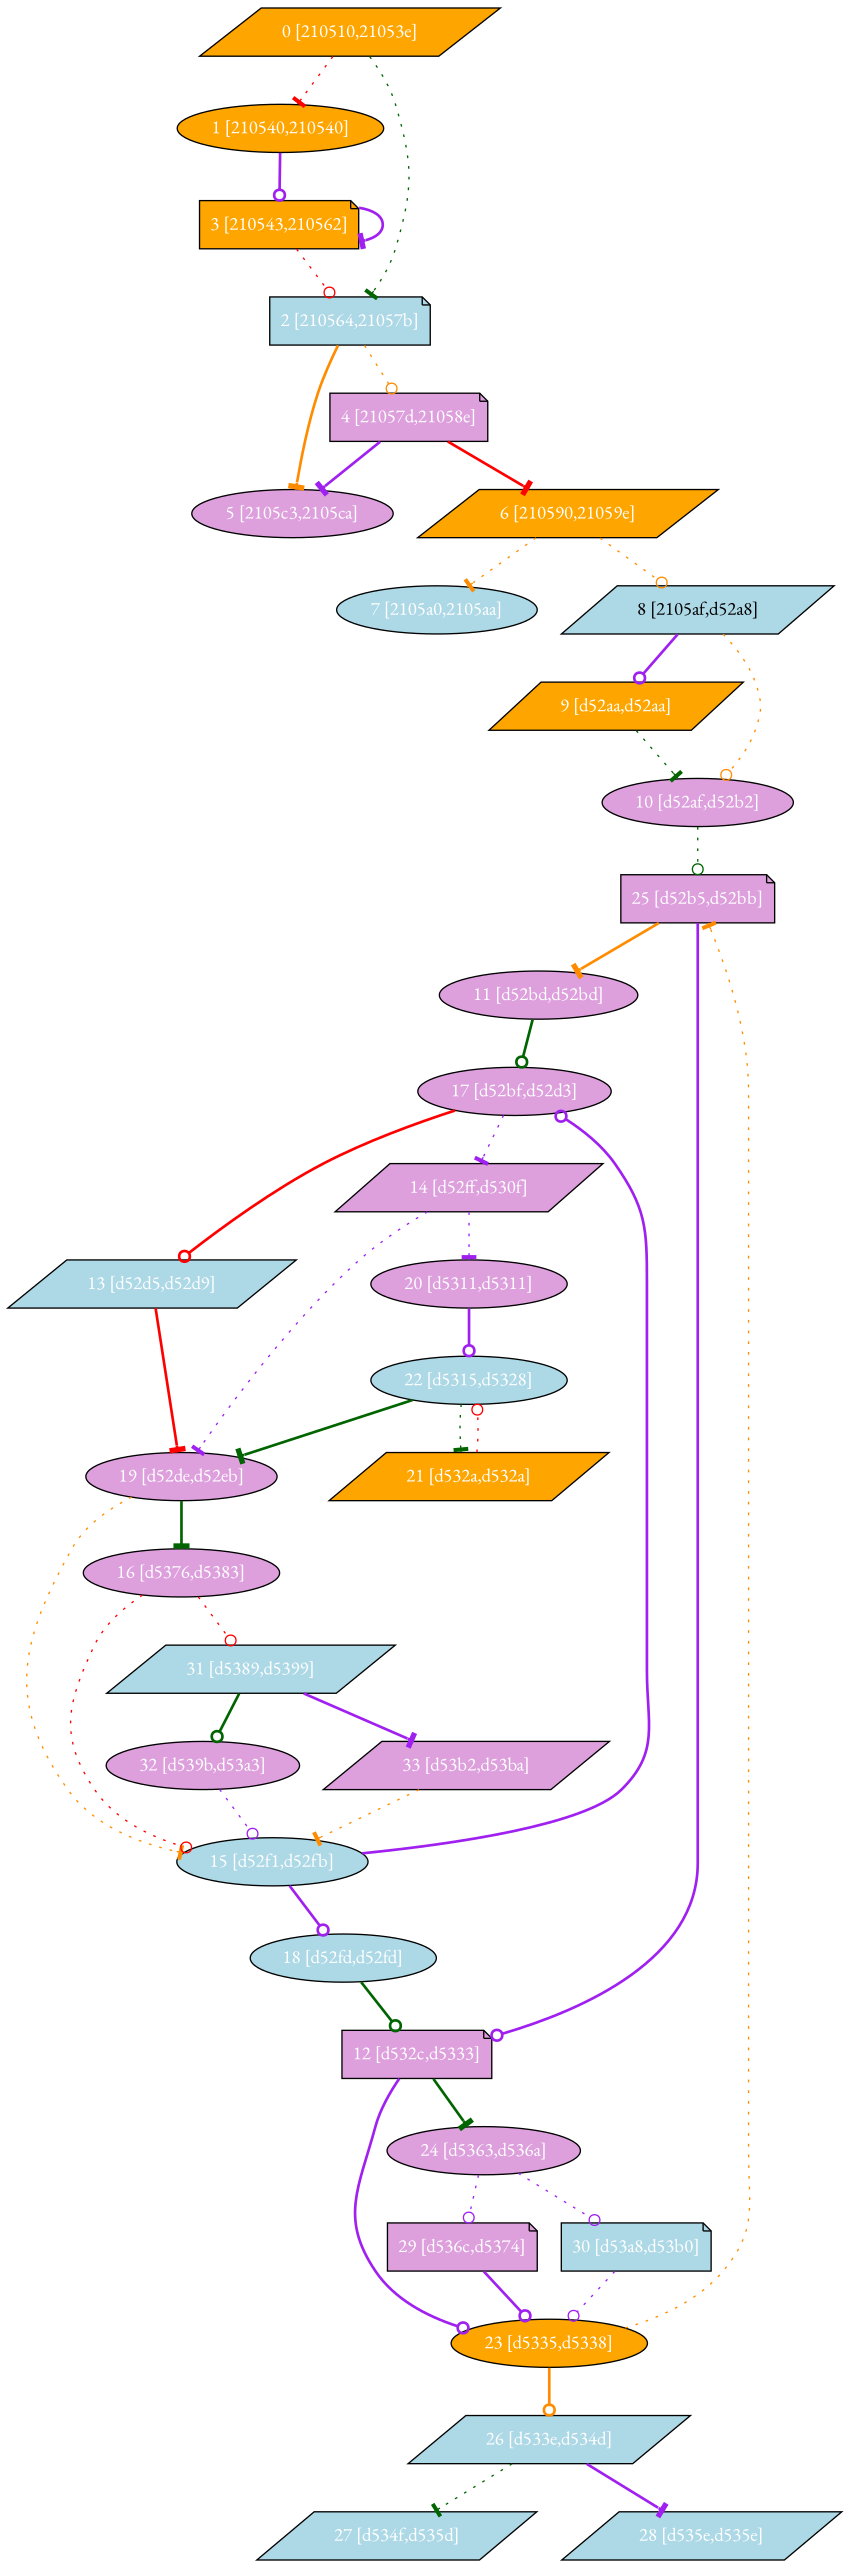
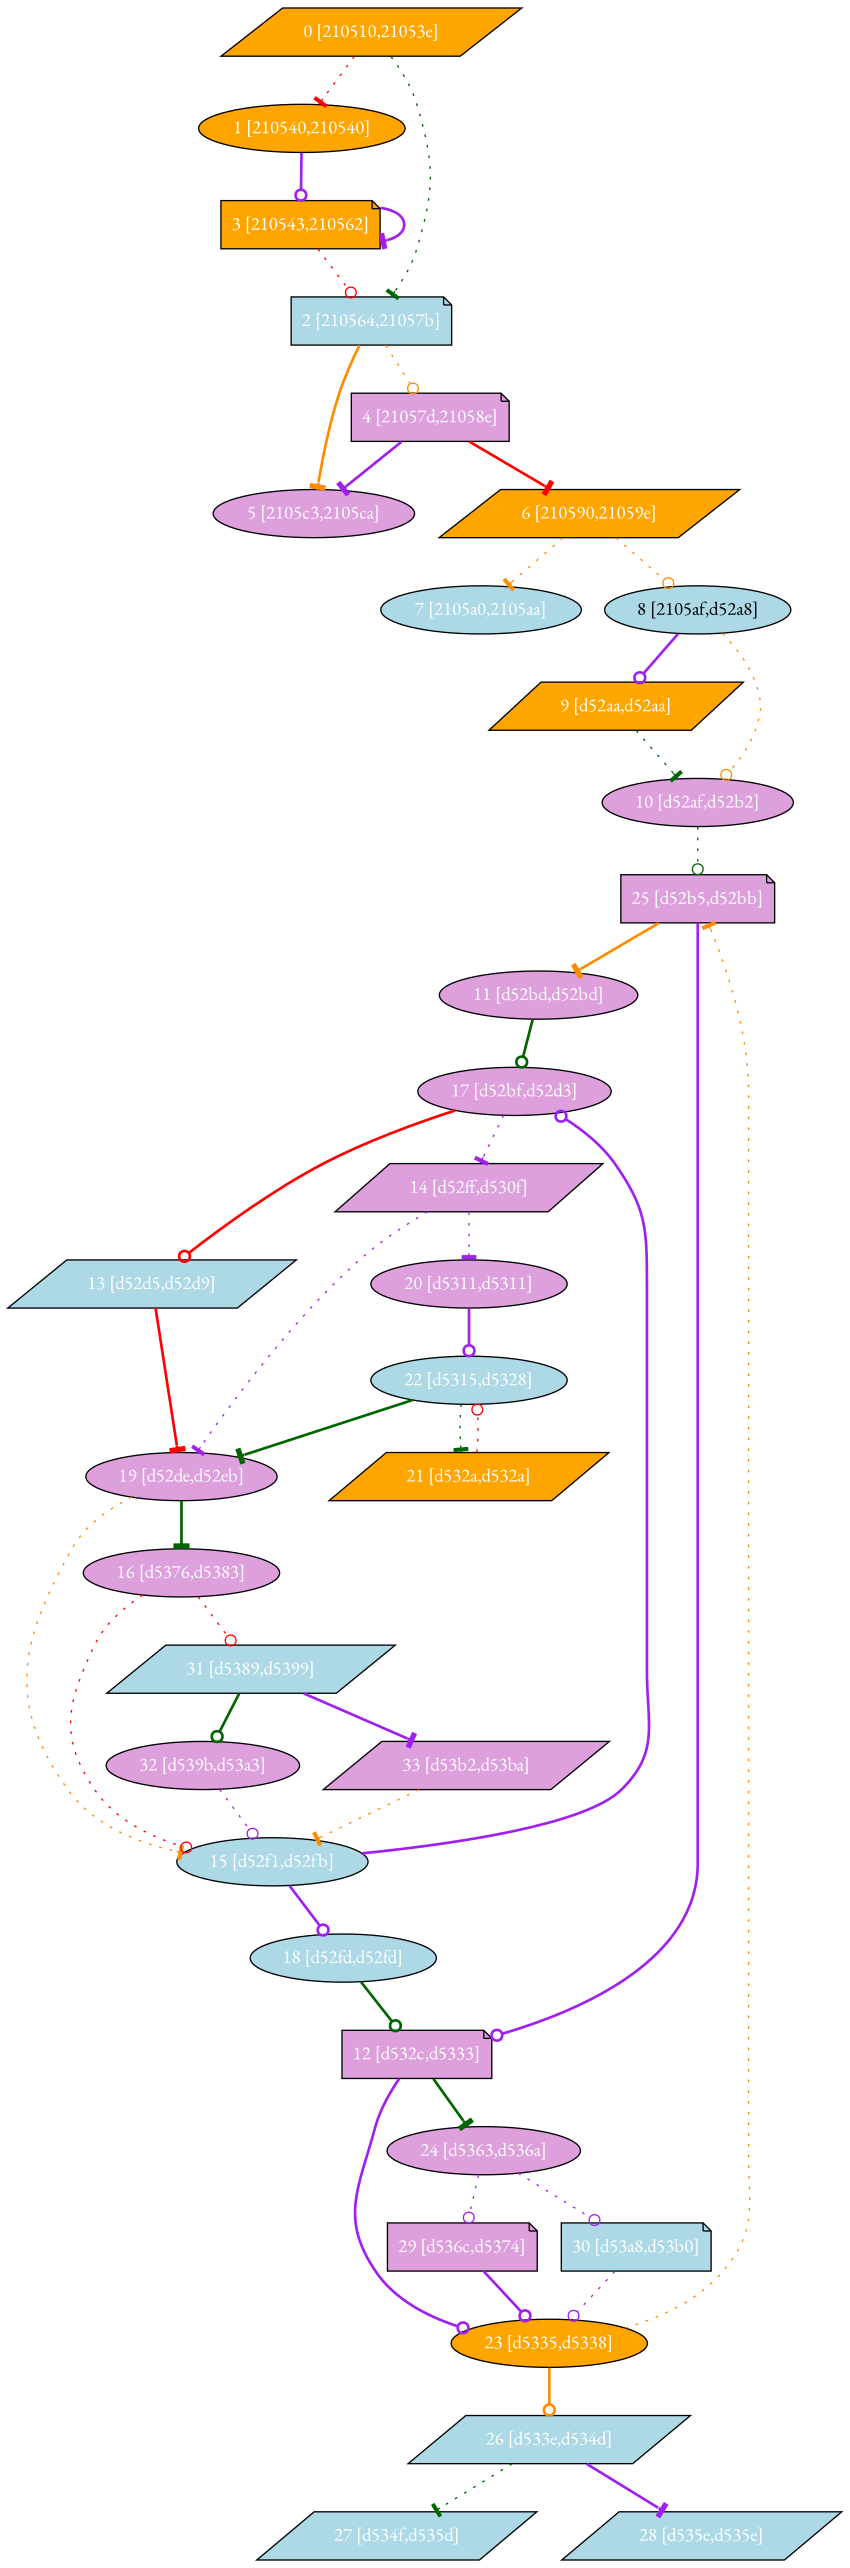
  digraph {
    fontname="EB Garamond"
    node [fillcolor=plum fontcolor="#ffffff" shape=ellipse style=filled fontname="EB Garamond"]
    edge [color=purple style=dotted arrowhead=odot fontname="EB Garamond"]
    n1 [fillcolor=orange label="0 [210510,21053e]" shape=parallelogram]
    n2 [fillcolor=orange label="1 [210540,210540]"]
    n3 [fillcolor=lightblue label="2 [210564,21057b]" shape=note]
    n4 [fillcolor=orange label="3 [210543,210562]" shape=note]
    n5 [label="4 [21057d,21058e]" shape=note]
    n6 [label="5 [2105c3,2105ca]"]
    n7 [fillcolor=orange label="6 [210590,21059e]" shape=parallelogram]
    n8 [fillcolor=lightblue label="7 [2105a0,2105aa]"]
-   n9 [fillcolor=lightblue fontcolor="#000000" label="8 [2105af,d52a8]" shape=parallelogram]
+   n9 [fillcolor=lightblue fontcolor="#000000" label="8 [2105af,d52a8]"]
    n10 [fillcolor=orange label="9 [d52aa,d52aa]" shape=parallelogram]
    n11 [label="10 [d52af,d52b2]"]
    n12 [label="25 [d52b5,d52bb]" shape=note]
    n13 [label="11 [d52bd,d52bd]"]
    n14 [label="17 [d52bf,d52d3]"]
    n15 [label="12 [d532c,d5333]" shape=note]
    n16 [fillcolor=orange label="23 [d5335,d5338]"]
    n17 [label="24 [d5363,d536a]"]
    n18 [fillcolor=lightblue label="13 [d52d5,d52d9]" shape=parallelogram]
    n19 [label="19 [d52de,d52eb]"]
    n20 [label="14 [d52ff,d530f]" shape=parallelogram]
    n21 [label="20 [d5311,d5311]"]
    n22 [fillcolor=lightblue label="15 [d52f1,d52fb]"]
    n23 [fillcolor=lightblue label="18 [d52fd,d52fd]"]
    n24 [label="16 [d5376,d5383]"]
    n25 [fillcolor=lightblue label="31 [d5389,d5399]" shape=parallelogram]
    n26 [fillcolor=lightblue label="22 [d5315,d5328]"]
    n27 [fillcolor=orange label="21 [d532a,d532a]" shape=parallelogram]
    n28 [fillcolor=lightblue label="26 [d533e,d534d]" shape=parallelogram]
    n29 [label="29 [d536c,d5374]" shape=note]
    n30 [fillcolor=lightblue label="30 [d53a8,d53b0]" shape=note]
    n31 [fillcolor=lightblue label="27 [d534f,d535d]" shape=parallelogram]
    n32 [fillcolor=lightblue label="28 [d535e,d535e]" shape=parallelogram]
    n33 [label="32 [d539b,d53a3]"]
    n34 [label="33 [d53b2,d53ba]" shape=parallelogram]
    n1 -> n2 [color=red arrowhead=tee]
    n1 -> n3 [color=darkgreen arrowhead=tee]
    n2 -> n4 [style=bold]
    n3 -> n5 [color=darkorange]
    n3 -> n6 [color=darkorange style=bold arrowhead=tee]
    n4 -> n3 [color=red]
    n4 -> n4 [style=bold arrowhead=tee]
    n5 -> n6 [style=bold arrowhead=tee]
    n5 -> n7 [color=red style=bold arrowhead=tee]
    n7 -> n8 [color=darkorange arrowhead=tee]
    n7 -> n9 [color=darkorange]
    n9 -> n10 [style=bold]
    n9 -> n11 [color=darkorange]
    n10 -> n11 [color=darkgreen arrowhead=tee]
    n11 -> n12 [color=darkgreen]
    n12 -> n13 [color=darkorange style=bold arrowhead=tee]
    n12 -> n15 [style=bold]
    n13 -> n14 [color=darkgreen style=bold]
    n14 -> n18 [color=red style=bold]
    n14 -> n20 [arrowhead=tee]
    n15 -> n16 [style=bold]
    n15 -> n17 [color=darkgreen style=bold arrowhead=tee]
    n16 -> n12 [color=darkorange arrowhead=tee]
    n16 -> n28 [color=darkorange style=bold]
    n17 -> n29
    n17 -> n30
    n18 -> n19 [color=red style=bold arrowhead=tee]
    n19 -> n22 [color=darkorange arrowhead=tee]
    n19 -> n24 [color=darkgreen style=bold arrowhead=tee]
    n20 -> n19 [arrowhead=tee]
    n20 -> n21 [arrowhead=tee]
    n21 -> n26 [style=bold]
    n22 -> n14 [style=bold]
    n22 -> n23 [style=bold]
    n23 -> n15 [color=darkgreen style=bold]
    n24 -> n22 [color=red]
    n24 -> n25 [color=red]
    n25 -> n33 [color=darkgreen style=bold]
    n25 -> n34 [style=bold arrowhead=tee]
    n26 -> n19 [color=darkgreen style=bold arrowhead=tee]
    n26 -> n27 [color=darkgreen arrowhead=tee]
    n27 -> n26 [color=red]
    n28 -> n31 [color=darkgreen arrowhead=tee]
    n28 -> n32 [style=bold arrowhead=tee]
    n29 -> n16 [style=bold]
    n30 -> n16
    n33 -> n22
    n34 -> n22 [color=darkorange arrowhead=tee]
  }
